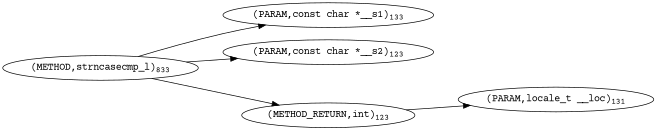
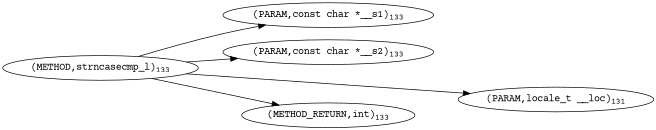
  digraph {
    fontname="Courier Prime"
    rankdir=LR
    node [fontname="Courier Prime"]
    edge [fontname="Courier Prime"]
-   n1 [label=<(METHOD,strncasecmp_l)<SUB>833</SUB>>]
+   n1 [label=<(METHOD,strncasecmp_l)<SUB>133</SUB>>]
    n2 [label=<(PARAM,const char *__s1)<SUB>133</SUB>>]
-   n3 [label=<(PARAM,const char *__s2)<SUB>123</SUB>>]
+   n3 [label=<(PARAM,const char *__s2)<SUB>133</SUB>>]
    n4 [label=<(PARAM,locale_t __loc)<SUB>131</SUB>>]
-   n5 [label=<(METHOD_RETURN,int)<SUB>123</SUB>>]
+   n5 [label=<(METHOD_RETURN,int)<SUB>133</SUB>>]
    n1 -> n2
    n1 -> n3
-   n5 -> n4
+   n1 -> n4
    n1 -> n5
  }
